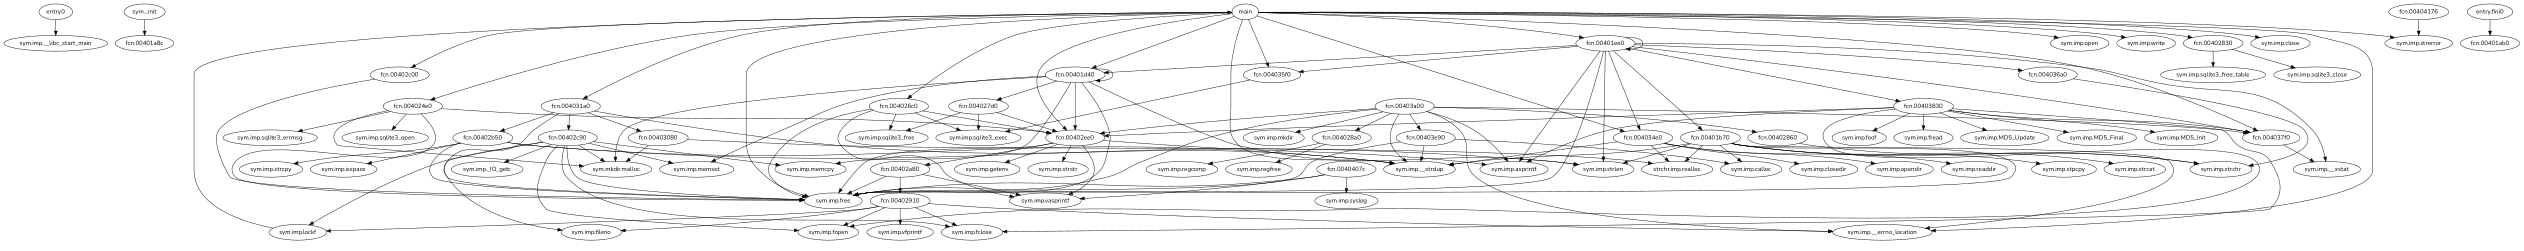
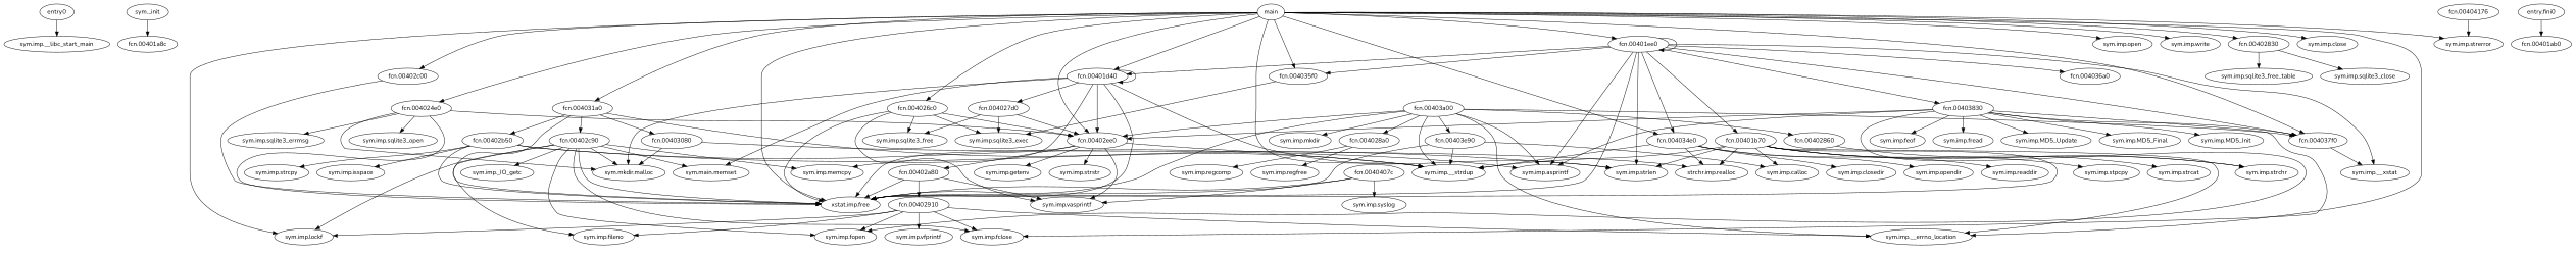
  digraph {
    fontname=Nunito
    node [fontname=Nunito]
    edge [fontname=Nunito]
    n1 [label=entry0]
    n2 [label="sym.imp.__libc_start_main"]
    n3 [label="sym._init"]
    n4 [label="fcn.00401a8c"]
    n5 [label=main]
    n6 [label="fcn.004031a0"]
    n7 [label="sym.imp.open"]
    n8 [label="sym.imp.lockf"]
    n9 [label="fcn.004024e0"]
    n10 [label="fcn.004026c0"]
    n11 [label="sym.imp.__strdup"]
    n12 [label="fcn.004037f0"]
-   n13 [label="sym.imp.free"]
+   n13 [label="xstat.imp.free"]
    n14 [label="fcn.00402ee0"]
    n15 [label="sym.imp.write"]
    n16 [label="fcn.00401d40"]
    n17 [label="fcn.00402830"]
    n18 [label="sym.imp.close"]
    n19 [label="fcn.00402c00"]
    n20 [label="fcn.004034e0"]
    n21 [label="fcn.004035f0"]
    n22 [label="fcn.00401ee0"]
    n23 [label="sym.imp.__errno_location"]
    n24 [label="sym.imp.strerror"]
    n25 [label="fcn.00402c90"]
    n26 [label="fcn.00403080"]
    n27 [label="fcn.00402b50"]
    n28 [label="sym.mkdir.malloc"]
    n29 [label="sym.imp.sqlite3_open"]
    n30 [label="sym.imp.sqlite3_errmsg"]
    n31 [label="sym.imp.vasprintf"]
    n32 [label="sym.imp.sqlite3_exec"]
    n33 [label="sym.imp.sqlite3_free"]
    n34 [label="sym.imp.__xstat"]
    n35 [label="sym.imp.asprintf"]
    n36 [label="sym.imp.getenv"]
    n37 [label="fcn.00402a80"]
    n38 [label="sym.imp.strstr"]
    n39 [label="sym.imp.strlen"]
-   n40 [label="sym.imp.memset"]
+   n40 [label="sym.main.memset"]
    n41 [label="sym.imp.memcpy"]
    n42 [label="fcn.004027d0"]
    n43 [label="sym.imp.sqlite3_close"]
    n44 [label="sym.imp.sqlite3_free_table"]
    n45 [label="sym.imp.opendir"]
    n46 [label="sym.imp.readdir"]
    n47 [label="strchr.imp.realloc"]
    n48 [label="sym.imp.closedir"]
    n49 [label="fcn.004036a0"]
    n50 [label="fcn.00401b70"]
    n51 [label="fcn.00403830"]
    n52 [label="sym.imp.fopen"]
    n53 [label="sym.imp.fclose"]
    n54 [label="sym.imp.fileno"]
    n55 [label="sym.imp._IO_getc"]
    n56 [label="sym.imp.isspace"]
    n57 [label="sym.imp.strcpy"]
    n58 [label="fcn.00402910"]
    n59 [label="sym.imp.strchr"]
    n60 [label="sym.imp.calloc"]
    n61 [label="sym.imp.stpcpy"]
    n62 [label="sym.imp.strcat"]
    n63 [label="sym.imp.MD5_Init"]
    n64 [label="sym.imp.feof"]
    n65 [label="sym.imp.fread"]
    n66 [label="sym.imp.MD5_Update"]
    n67 [label="sym.imp.MD5_Final"]
    n68 [label="entry.fini0"]
    n69 [label="fcn.00401ab0"]
    n70 [label="sym.imp.vfprintf"]
    n71 [label="fcn.00403e90"]
    n72 [label="fcn.004028a0"]
    n73 [label="sym.imp.regcomp"]
    n74 [label="sym.imp.regfree"]
    n75 [label="fcn.00402860"]
    n76 [label="fcn.00403a00"]
    n77 [label="sym.imp.mkdir"]
    n78 [label="fcn.00404176"]
    n79 [label="fcn.0040407c"]
    n80 [label="sym.imp.syslog"]
    n1 -> n2
    n3 -> n4
    n5 -> n6
    n5 -> n7
-   n8 -> n5
+   n5 -> n8
    n5 -> n9
    n5 -> n10
    n5 -> n11
    n5 -> n12
    n5 -> n13
    n5 -> n14
    n5 -> n15
    n5 -> n16
    n5 -> n17
    n5 -> n18
    n5 -> n19
    n5 -> n20
    n5 -> n21
    n5 -> n22
    n5 -> n23
    n5 -> n24
    n6 -> n11
    n6 -> n13
    n6 -> n25
    n6 -> n26
    n6 -> n27
    n9 -> n13
    n9 -> n14
    n9 -> n28
    n9 -> n29
    n9 -> n30
    n10 -> n13
    n10 -> n14
    n10 -> n31
    n10 -> n32
    n10 -> n33
    n12 -> n34
    n14 -> n13
    n14 -> n31
    n14 -> n35
    n14 -> n36
    n14 -> n37
    n14 -> n38
    n16 -> n13
    n16 -> n14
    n16 -> n16
    n16 -> n28
    n16 -> n39
    n16 -> n40
    n16 -> n41
    n16 -> n42
    n17 -> n43
    n17 -> n44
    n19 -> n13
    n20 -> n11
    n20 -> n45
    n20 -> n46
    n20 -> n47
    n20 -> n48
    n21 -> n32
    n22 -> n12
    n22 -> n13
    n22 -> n16
    n22 -> n20
    n22 -> n21
    n22 -> n22
    n22 -> n34
    n22 -> n35
    n22 -> n39
    n22 -> n49
    n22 -> n50
    n22 -> n51
    n25 -> n8
    n25 -> n13
    n25 -> n28
    n25 -> n40
    n25 -> n41
    n25 -> n52
    n25 -> n53
    n25 -> n54
    n25 -> n55
    n26 -> n28
    n26 -> n47
    n27 -> n11
    n27 -> n13
    n27 -> n39
    n27 -> n56
    n27 -> n57
    n37 -> n13
    n37 -> n31
    n37 -> n58
    n42 -> n14
    n42 -> n32
    n42 -> n33
-   n49 -> n59
    n50 -> n11
    n50 -> n13
    n50 -> n23
    n50 -> n39
    n50 -> n47
    n50 -> n59
    n50 -> n60
    n50 -> n61
    n50 -> n62
    n51 -> n12
    n51 -> n14
    n51 -> n35
    n51 -> n52
    n51 -> n53
    n51 -> n63
    n51 -> n64
    n51 -> n65
    n51 -> n66
    n51 -> n67
    n58 -> n8
    n58 -> n23
    n58 -> n52
    n58 -> n53
    n58 -> n54
    n58 -> n70
    n68 -> n69
    n71 -> n11
    n71 -> n13
    n71 -> n60
    n72 -> n73
    n72 -> n74
    n75 -> n59
    n76 -> n11
    n76 -> n12
    n76 -> n13
    n76 -> n14
    n76 -> n23
    n76 -> n35
    n76 -> n71
    n76 -> n72
    n76 -> n75
    n76 -> n77
    n78 -> n24
    n79 -> n13
    n79 -> n31
    n79 -> n80
  }
